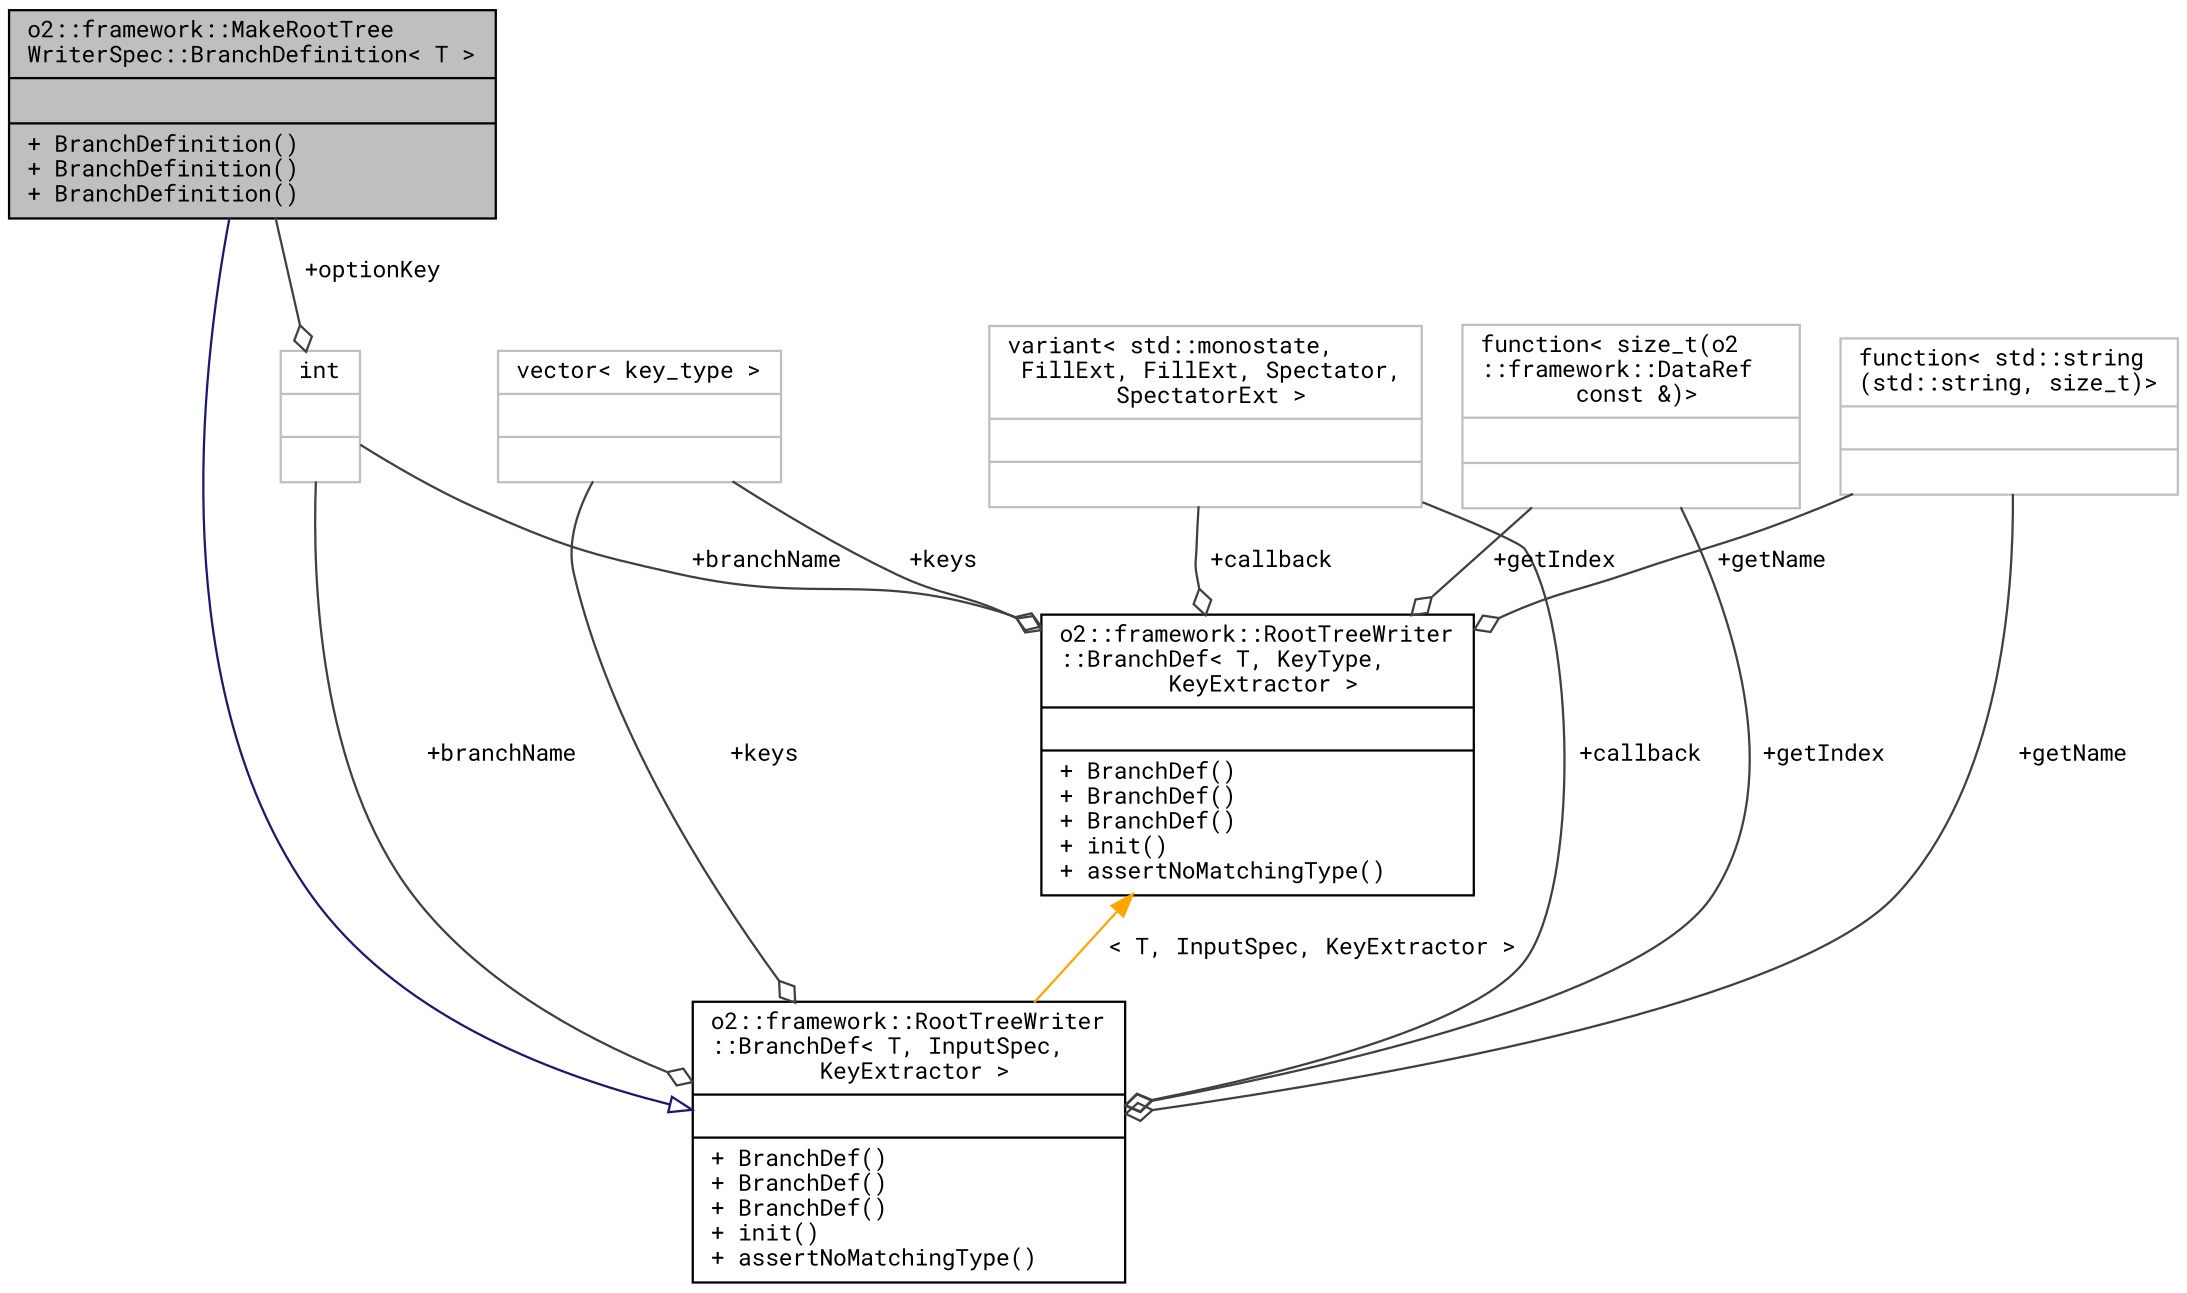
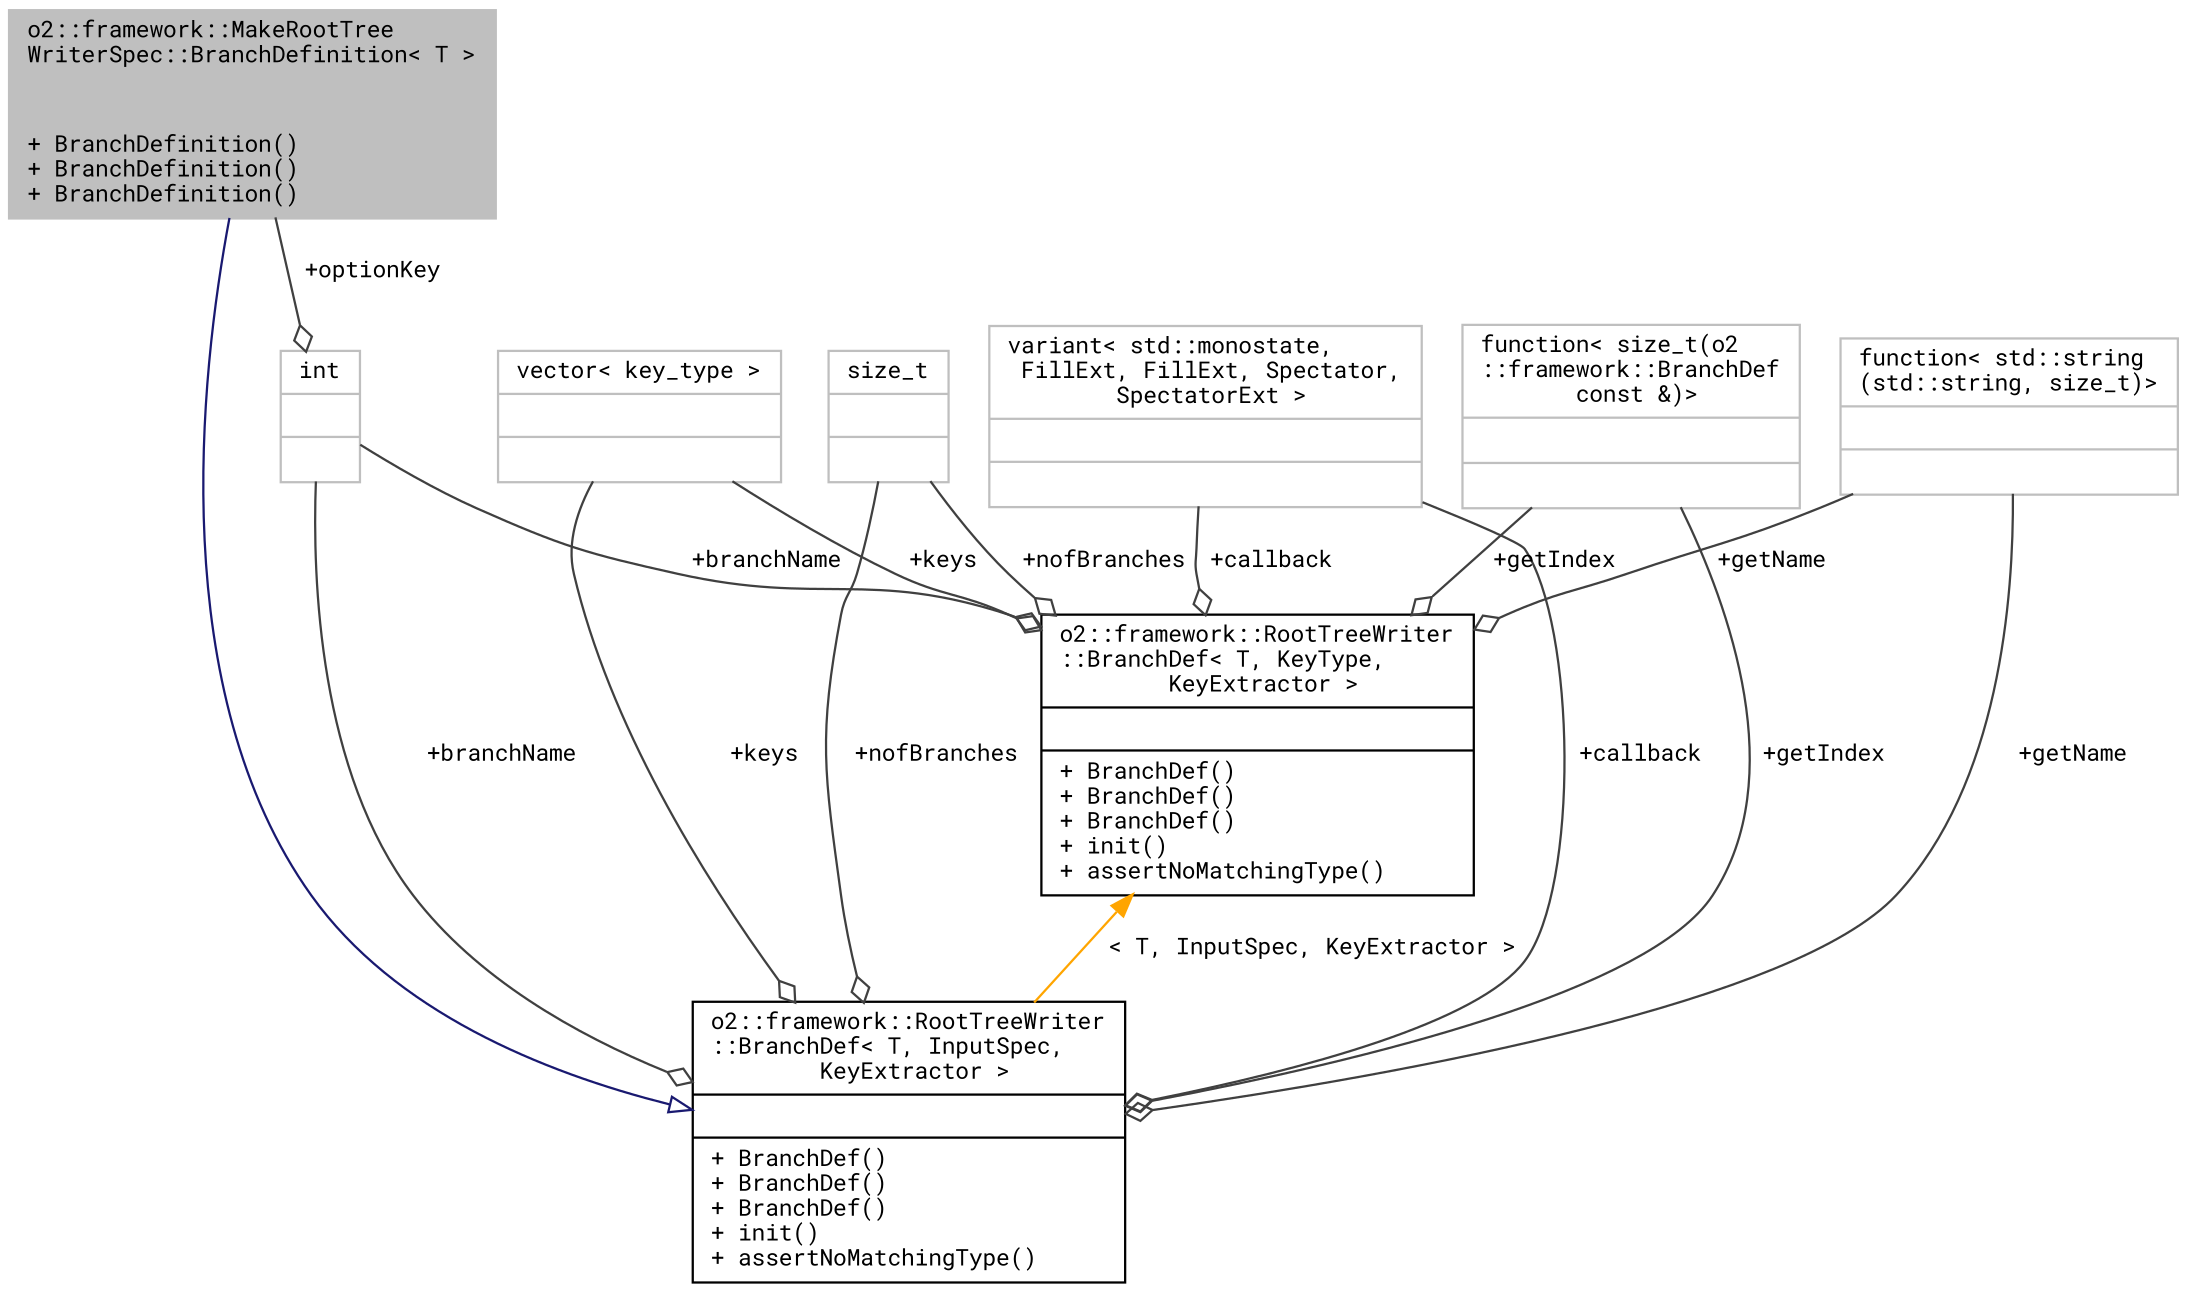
  digraph {
    fontname="Roboto Mono"
    node [color=grey75 fontname="Roboto Mono" fontsize=10 shape=record]
    edge [arrowhead=odiamond color=grey25 fontname="Roboto Mono" fontsize=10 labelfontname=Helvetica labelfontsize=10 style=solid]
-   n1 [color=black fillcolor=grey75 fontcolor=black height=0.2 label="{o2::framework::MakeRootTree\lWriterSpec::BranchDefinition\< T \>\n||+ BranchDefinition()\l+ BranchDefinition()\l+ BranchDefinition()\l}" style=filled width=0.4]
+   n1 [fillcolor=grey75 fontcolor=black height=0.2 label="{o2::framework::MakeRootTree\lWriterSpec::BranchDefinition\< T \>\n||+ BranchDefinition()\l+ BranchDefinition()\l+ BranchDefinition()\l}" style=filled width=0.4]
    n2 [height=0.2 label="{int\n||}" width=0.4]
    n3 [color=black height=0.2 label="{o2::framework::RootTreeWriter\l::BranchDef\< T, InputSpec,\l KeyExtractor \>\n||+ BranchDef()\l+ BranchDef()\l+ BranchDef()\l+ init()\l+ assertNoMatchingType()\l}" width=0.4]
    n4 [height=0.2 label="{vector\< key_type \>\n||}" width=0.4]
    n5 [color=black height=0.2 label="{o2::framework::RootTreeWriter\l::BranchDef\< T, KeyType,\l KeyExtractor \>\n||+ BranchDef()\l+ BranchDef()\l+ BranchDef()\l+ init()\l+ assertNoMatchingType()\l}" width=0.4]
+   n6 [height=0.2 label="{size_t\n||}" width=0.4]
    n7 [height=0.2 label="{variant\< std::monostate,\l FillExt, FillExt, Spectator,\l SpectatorExt \>\n||}" width=0.4]
    n8 [height=0.2 label="{function\< std::string\l(std::string, size_t)\>\n||}" width=0.4]
-   n9 [height=0.2 label="{function\< size_t(o2\l::framework::DataRef\l const &)\>\n||}" width=0.4]
+   n9 [height=0.2 label="{function\< size_t(o2\l::framework::BranchDef\l const &)\>\n||}" width=0.4]
    n1 -> n2 [label=" +optionKey"]
    n2 -> n3 [label=" +branchName"]
    n2 -> n5 [label=" +branchName"]
    n3 -> n1 [arrowtail=onormal color=midnightblue dir=back arrowhead=""]
    n4 -> n3 [label=" +keys"]
    n4 -> n5 [label=" +keys"]
    n5 -> n3 [color=orange dir=back label=" \< T, InputSpec, KeyExtractor \>" arrowhead=""]
+   n6 -> n3 [label=" +nofBranches"]
+   n6 -> n5 [label=" +nofBranches"]
    n7 -> n3 [label=" +callback"]
    n7 -> n5 [label=" +callback"]
    n8 -> n3 [label=" +getName"]
    n8 -> n5 [label=" +getName"]
    n9 -> n3 [label=" +getIndex"]
    n9 -> n5 [label=" +getIndex"]
  }
